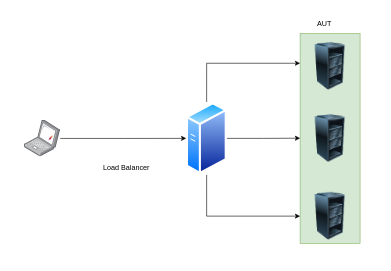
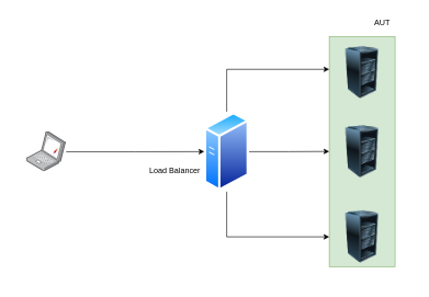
  <mxCell id="0" />
  <mxCell id="1" parent="0" />
  <mxCell id="2" value="" style="whiteSpace=wrap;html=1;fillColor=#d5e8d4;strokeColor=#82b366;" vertex="1" parent="1"><mxGeometry x="500" y="55.29" width="100" height="350" as="geometry" /></mxCell>
  <mxCell id="3" value="" style="edgeStyle=orthogonalEdgeStyle;rounded=0;orthogonalLoop=1;jettySize=auto;html=1;entryX=0;entryY=0.5;entryDx=0;entryDy=0;" edge="1" parent="1" source="4" target="7"><mxGeometry relative="1" as="geometry"><mxPoint x="290" y="230.285" as="targetPoint" /></mxGeometry></mxCell>
  <mxCell id="4" value="" style="points=[];aspect=fixed;html=1;align=center;shadow=0;dashed=0;image;image=img/lib/allied_telesis/computer_and_terminals/Laptop.svg;" vertex="1" parent="1"><mxGeometry x="40" y="199.86" width="60" height="60.86" as="geometry" /></mxCell>
  <mxCell id="5" value="" style="edgeStyle=orthogonalEdgeStyle;rounded=0;orthogonalLoop=1;jettySize=auto;html=1;" edge="1" parent="1" source="7"><mxGeometry relative="1" as="geometry"><mxPoint x="500" y="105" as="targetPoint" /><Array as="points"><mxPoint x="344" y="105" /></Array></mxGeometry></mxCell>
  <mxCell id="6" value="" style="edgeStyle=orthogonalEdgeStyle;rounded=0;orthogonalLoop=1;jettySize=auto;html=1;" edge="1" parent="1" source="7"><mxGeometry relative="1" as="geometry"><mxPoint x="500" y="230" as="targetPoint" /><Array as="points" /></mxGeometry></mxCell>
  <mxCell id="7" value="" style="aspect=fixed;perimeter=ellipsePerimeter;html=1;align=center;shadow=0;dashed=0;spacingTop=3;image;image=img/lib/active_directory/generic_server.svg;" vertex="1" parent="1"><mxGeometry x="310" y="169.43" width="68.16" height="121.72" as="geometry" /></mxCell>
  <mxCell id="8" value="" style="image;html=1;image=img/lib/clip_art/computers/Server_Rack_Partial_128x128.png" vertex="1" parent="1"><mxGeometry x="510" y="70" width="80" height="80" as="geometry" /></mxCell>
  <mxCell id="9" value="" style="image;html=1;image=img/lib/clip_art/computers/Server_Rack_Partial_128x128.png" vertex="1" parent="1"><mxGeometry x="510" y="320" width="80" height="80" as="geometry" /></mxCell>
  <mxCell id="10" value="" style="image;html=1;image=img/lib/clip_art/computers/Server_Rack_Partial_128x128.png" vertex="1" parent="1"><mxGeometry x="510" y="190.29" width="80" height="80" as="geometry" /></mxCell>
  <mxCell id="11" value="" style="edgeStyle=orthogonalEdgeStyle;rounded=0;orthogonalLoop=1;jettySize=auto;html=1;" edge="1" parent="1" source="7"><mxGeometry relative="1" as="geometry"><mxPoint x="378.16" y="230.3" as="sourcePoint" /><mxPoint x="500" y="360" as="targetPoint" /><Array as="points"><mxPoint x="344" y="360" /></Array></mxGeometry></mxCell>
- <mxCell id="12" value="Load Balancer" style="text;html=1;resizable=0;autosize=1;align=center;verticalAlign=middle;points=[];fillColor=none;strokeColor=none;rounded=0;" vertex="1" parent="1"><mxGeometry x="165" y="270.29" width="90" height="20" as="geometry" /></mxCell>
- <mxCell id="13" value="AUT" style="text;html=1;resizable=0;autosize=1;align=center;verticalAlign=middle;points=[];fillColor=none;strokeColor=none;rounded=0;" vertex="1" parent="1"><mxGeometry x="520" y="30" width="40" height="20" as="geometry" /></mxCell>
+ <mxCell id="12" value="Load Balancer" style="text;html=1;resizable=0;autosize=1;align=center;verticalAlign=middle;points=[];fillColor=none;strokeColor=none;rounded=0;" vertex="1" parent="1"><mxGeometry x="220" y="250.29" width="90" height="20" as="geometry" /></mxCell>
+ <mxCell id="13" value="AUT" style="text;html=1;resizable=0;autosize=1;align=center;verticalAlign=middle;points=[];fillColor=none;strokeColor=none;rounded=0;" vertex="1" parent="1"><mxGeometry x="560" y="25" width="40" height="20" as="geometry" /></mxCell>
  <mxCell id="14" value="" style="dashed=0;outlineConnect=0;html=1;align=center;labelPosition=center;verticalLabelPosition=bottom;verticalAlign=top;shape=mxgraph.weblogos.apache;fillColor=none;" vertex="1" parent="1"><mxGeometry x="80" y="225.43" width="7.31" height="9.72" as="geometry" /></mxCell>
  <mxCell id="15" value="" style="whiteSpace=wrap;html=1;fillColor=none;strokeColor=none;" vertex="1" parent="1"><mxGeometry x="20" y="20" width="610" height="410" as="geometry" /></mxCell>
